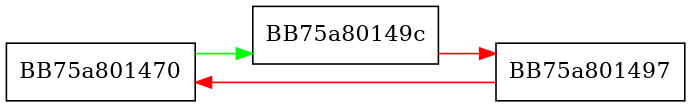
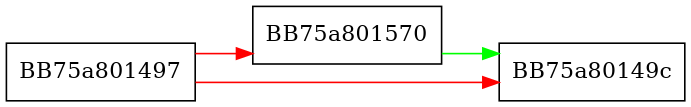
  digraph {
    rankdir=LR
    splines=ortho
    node [shape=box]
    edge [color=red]
-   BB75a801470
+   BB75a801470 [label=BB75a801570]
    BB75a80149c
    BB75a801497
    BB75a801470 -> BB75a80149c [color=green]
    BB75a801497 -> BB75a801470
-   BB75a80149c -> BB75a801497
+   BB75a801497 -> BB75a80149c
  }
